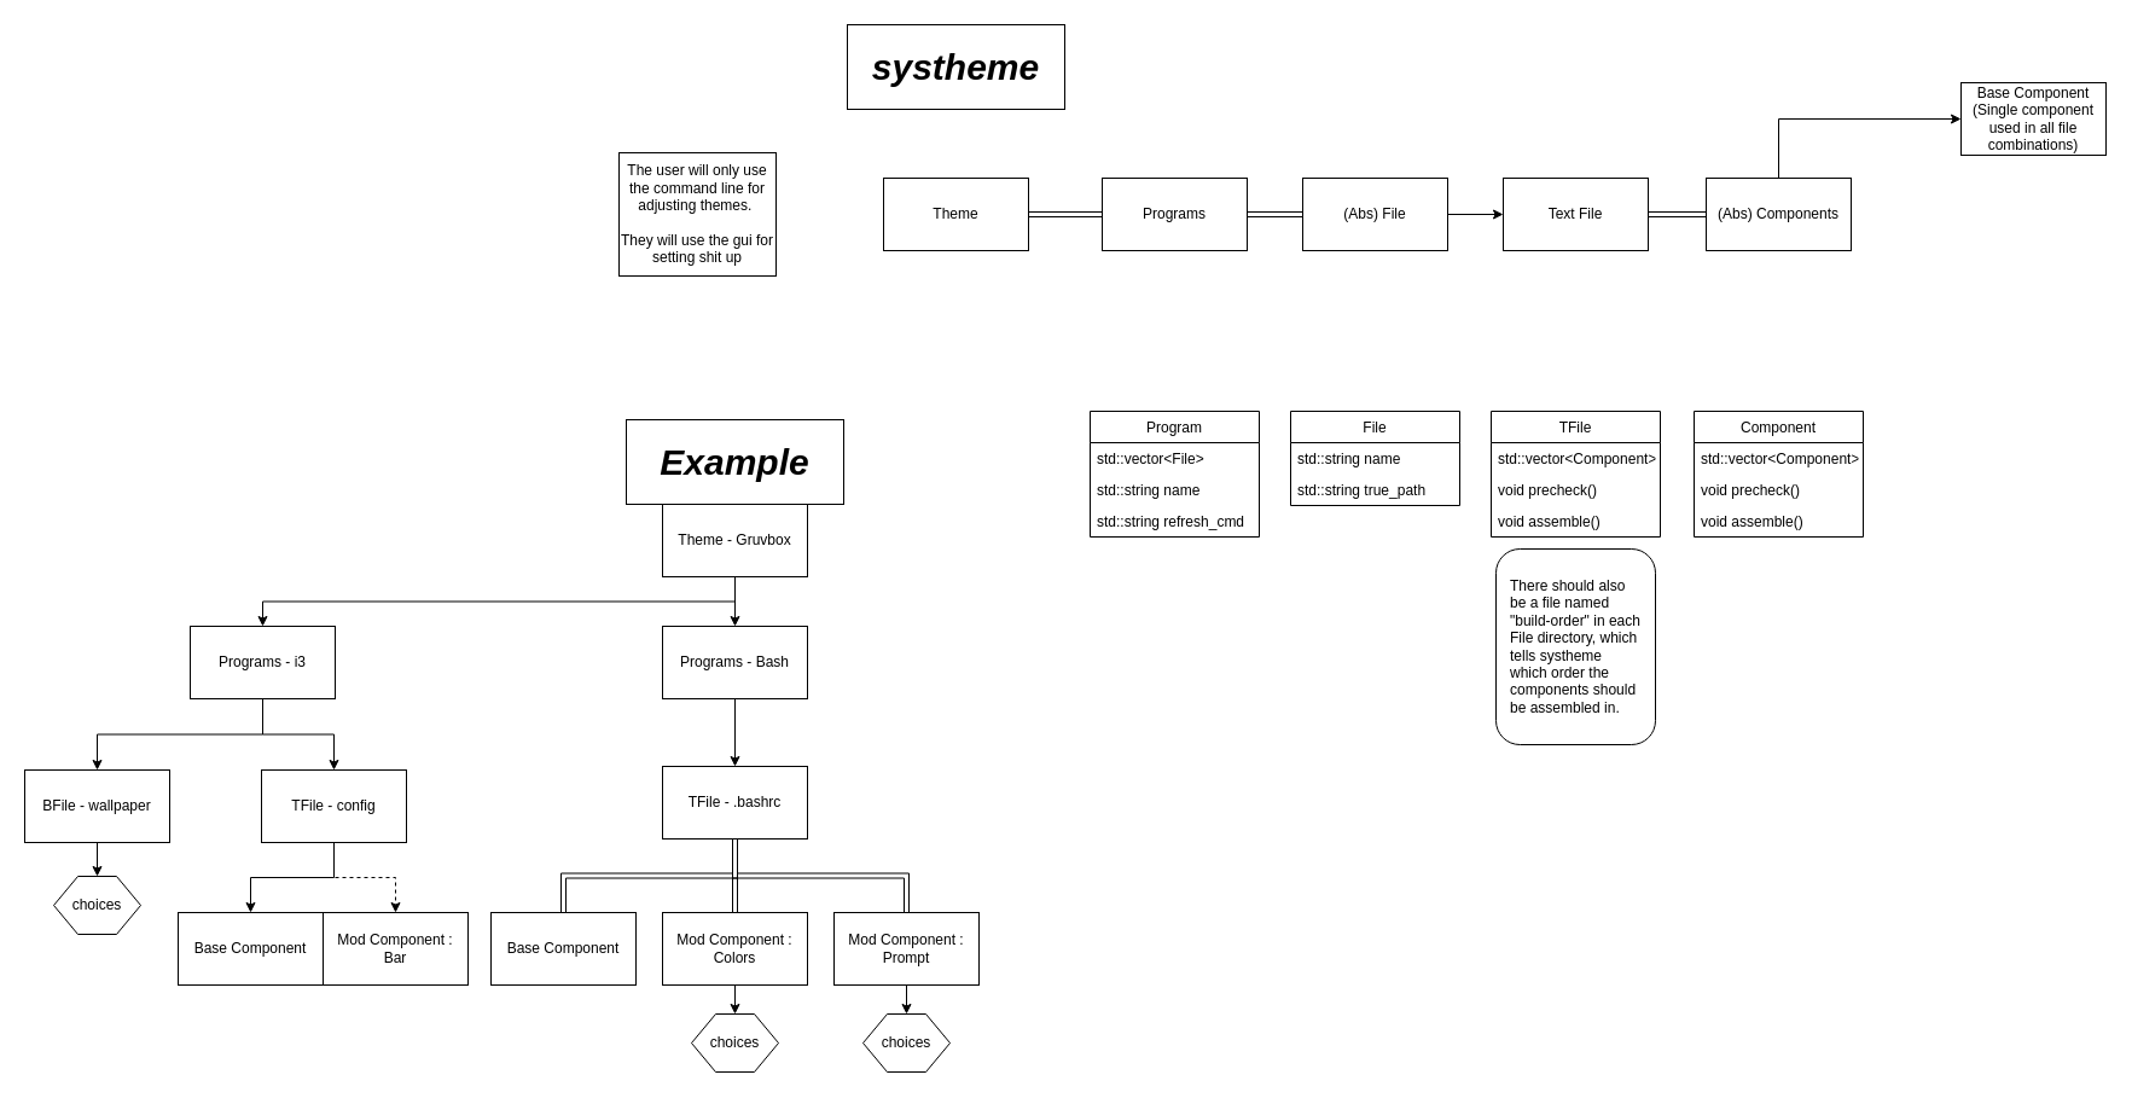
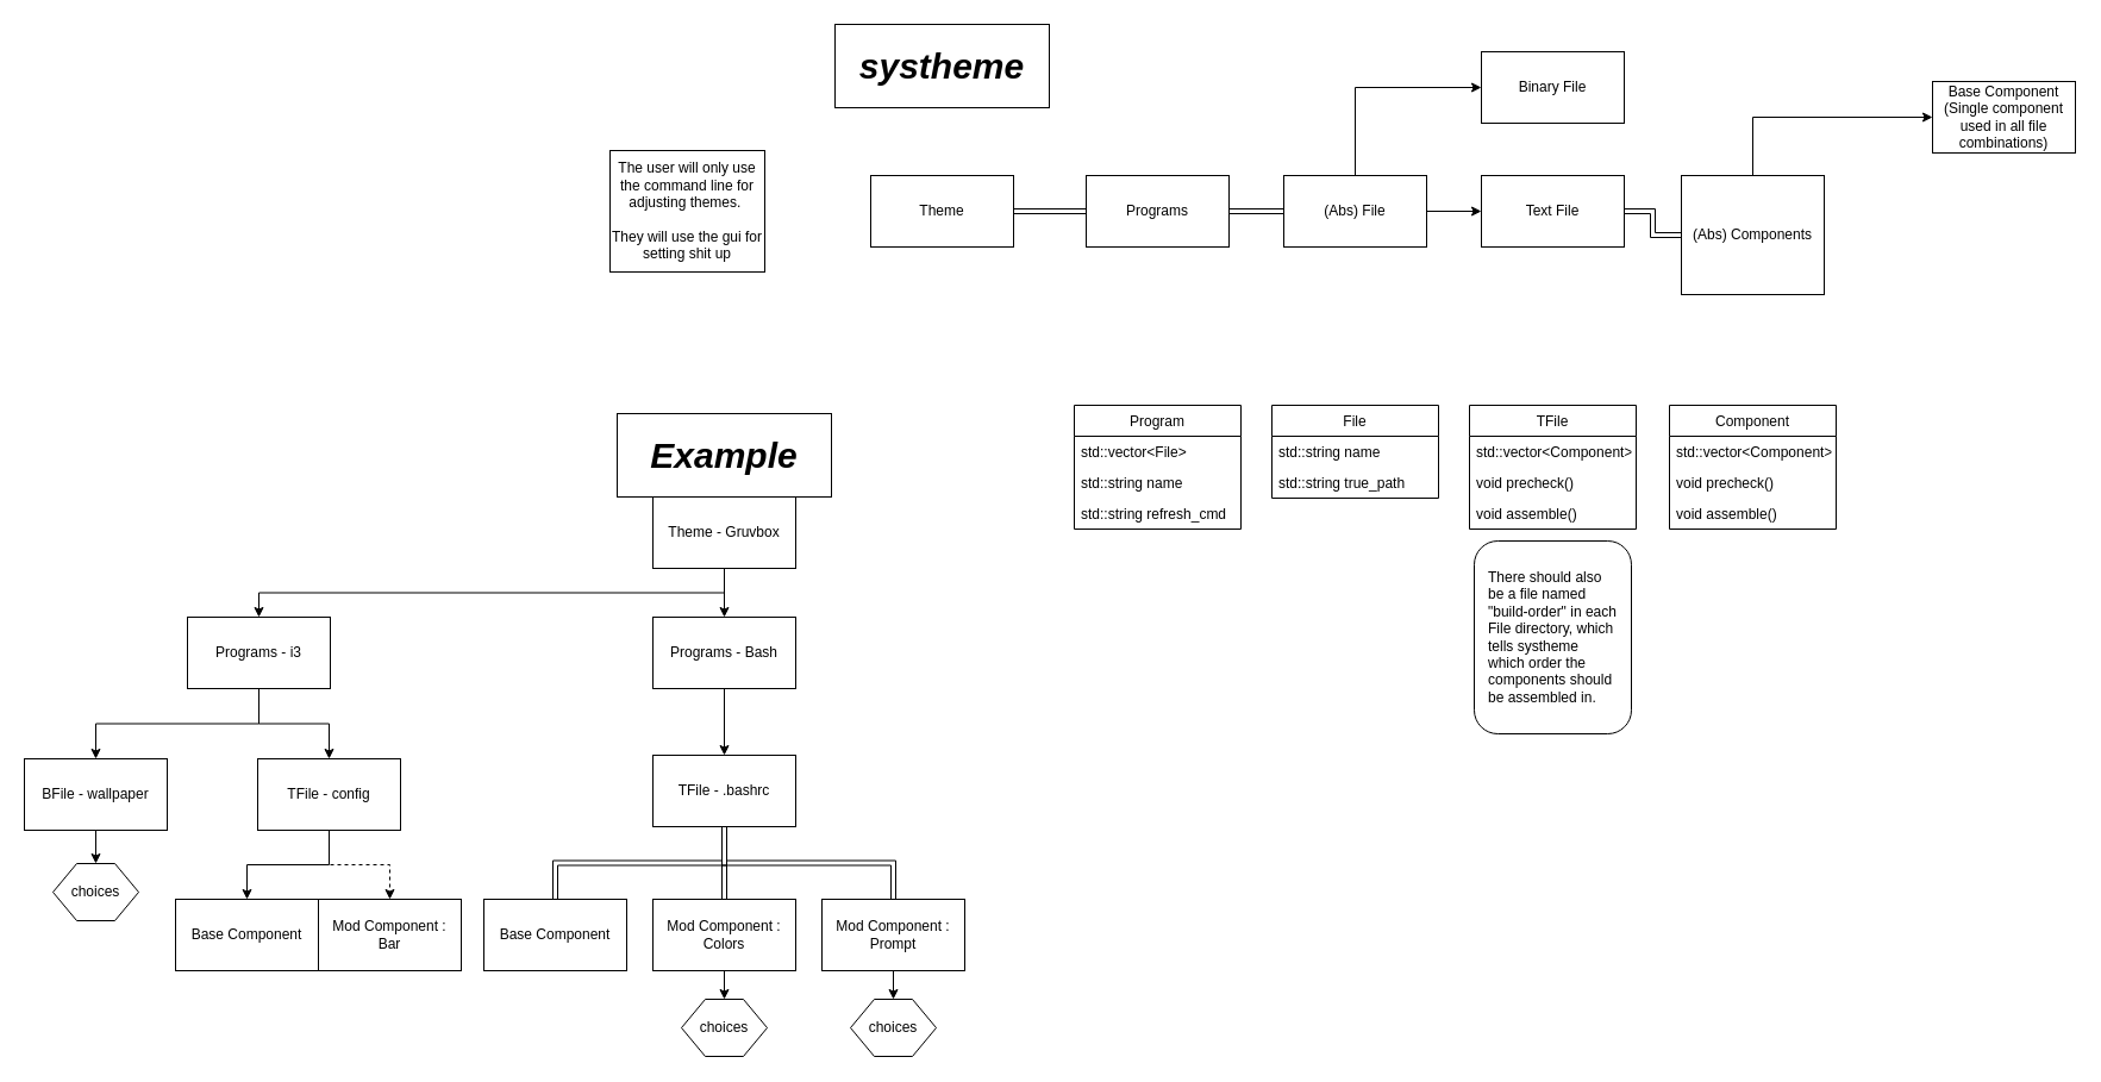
  <mxCell id="0" />
  <mxCell id="1" parent="0" />
  <mxCell id="2" value="systheme" style="rounded=0;whiteSpace=wrap;html=1;fontSize=30;fontStyle=3" parent="1" vertex="1"><mxGeometry x="701" y="20" width="180" height="70" as="geometry" /></mxCell>
  <mxCell id="3" style="edgeStyle=orthogonalEdgeStyle;rounded=0;orthogonalLoop=1;jettySize=auto;html=1;exitX=1;exitY=0.5;exitDx=0;exitDy=0;fontSize=12;shape=link;" parent="1" source="4" target="6" edge="1"><mxGeometry relative="1" as="geometry" /></mxCell>
  <mxCell id="4" value="Theme" style="rounded=0;whiteSpace=wrap;html=1;fontSize=12;" parent="1" vertex="1"><mxGeometry x="731" y="147" width="120" height="60" as="geometry" /></mxCell>
  <mxCell id="5" style="edgeStyle=orthogonalEdgeStyle;rounded=0;orthogonalLoop=1;jettySize=auto;html=1;exitX=1;exitY=0.5;exitDx=0;exitDy=0;entryX=0;entryY=0.5;entryDx=0;entryDy=0;shape=link;" edge="1" parent="1" source="6" target="38"><mxGeometry relative="1" as="geometry" /></mxCell>
  <mxCell id="6" value="Programs" style="rounded=0;whiteSpace=wrap;html=1;fontSize=12;" parent="1" vertex="1"><mxGeometry x="912" y="147" width="120" height="60" as="geometry" /></mxCell>
  <mxCell id="7" style="edgeStyle=orthogonalEdgeStyle;rounded=0;orthogonalLoop=1;jettySize=auto;html=1;exitX=1;exitY=0.5;exitDx=0;exitDy=0;entryX=0;entryY=0.5;entryDx=0;entryDy=0;fontSize=12;shape=link;" parent="1" source="8" target="11" edge="1"><mxGeometry relative="1" as="geometry" /></mxCell>
  <mxCell id="8" value="Text File" style="rounded=0;whiteSpace=wrap;html=1;fontSize=12;" parent="1" vertex="1"><mxGeometry x="1244" y="147" width="120" height="60" as="geometry" /></mxCell>
  <mxCell id="9" value="The user will only use the command line for adjusting themes.&amp;nbsp;&lt;br&gt;&lt;br&gt;They will use the gui for setting shit up" style="rounded=0;whiteSpace=wrap;html=1;fontSize=12;" parent="1" vertex="1"><mxGeometry x="512" y="126" width="130" height="102" as="geometry" /></mxCell>
  <mxCell id="10" style="edgeStyle=orthogonalEdgeStyle;rounded=0;orthogonalLoop=1;jettySize=auto;html=1;exitX=0.5;exitY=0;exitDx=0;exitDy=0;entryX=0;entryY=0.5;entryDx=0;entryDy=0;fontSize=12;" parent="1" source="11" target="23" edge="1"><mxGeometry relative="1" as="geometry" /></mxCell>
- <mxCell id="11" value="(Abs) Components" style="rounded=0;whiteSpace=wrap;html=1;fontSize=12;" parent="1" vertex="1"><mxGeometry x="1412" y="147" width="120" height="60" as="geometry" /></mxCell>
+ <mxCell id="11" value="(Abs) Components" style="rounded=0;whiteSpace=wrap;html=1;fontSize=12;" parent="1" vertex="1"><mxGeometry x="1412" y="147" width="120" height="100" as="geometry" /></mxCell>
  <mxCell id="12" value="Example" style="rounded=0;whiteSpace=wrap;html=1;fontSize=30;fontStyle=3" parent="1" vertex="1"><mxGeometry x="518" y="347" width="180" height="70" as="geometry" /></mxCell>
  <mxCell id="13" style="edgeStyle=orthogonalEdgeStyle;rounded=0;orthogonalLoop=1;jettySize=auto;html=1;exitX=0.5;exitY=1;exitDx=0;exitDy=0;entryX=0.5;entryY=0;entryDx=0;entryDy=0;fontSize=12;" parent="1" source="15" target="17" edge="1"><mxGeometry relative="1" as="geometry" /></mxCell>
  <mxCell id="14" style="edgeStyle=orthogonalEdgeStyle;rounded=0;orthogonalLoop=1;jettySize=auto;html=1;exitX=0.5;exitY=1;exitDx=0;exitDy=0;entryX=0.5;entryY=0;entryDx=0;entryDy=0;" edge="1" parent="1" source="15" target="42"><mxGeometry relative="1" as="geometry" /></mxCell>
  <mxCell id="15" value="Theme - Gruvbox" style="rounded=0;whiteSpace=wrap;html=1;fontSize=12;" parent="1" vertex="1"><mxGeometry x="548" y="417" width="120" height="60" as="geometry" /></mxCell>
  <mxCell id="16" style="edgeStyle=orthogonalEdgeStyle;rounded=0;orthogonalLoop=1;jettySize=auto;html=1;exitX=0.5;exitY=1;exitDx=0;exitDy=0;entryX=0.5;entryY=0;entryDx=0;entryDy=0;fontSize=12;" parent="1" source="17" target="21" edge="1"><mxGeometry relative="1" as="geometry" /></mxCell>
  <mxCell id="17" value="Programs - Bash" style="rounded=0;whiteSpace=wrap;html=1;fontSize=12;" parent="1" vertex="1"><mxGeometry x="548" y="518" width="120" height="60" as="geometry" /></mxCell>
  <mxCell id="18" style="edgeStyle=orthogonalEdgeStyle;shape=link;rounded=0;orthogonalLoop=1;jettySize=auto;html=1;exitX=0.5;exitY=1;exitDx=0;exitDy=0;entryX=0.5;entryY=0;entryDx=0;entryDy=0;fontSize=12;" parent="1" source="21" target="22" edge="1"><mxGeometry relative="1" as="geometry" /></mxCell>
  <mxCell id="19" style="edgeStyle=orthogonalEdgeStyle;shape=link;rounded=0;orthogonalLoop=1;jettySize=auto;html=1;exitX=0.5;exitY=1;exitDx=0;exitDy=0;entryX=0.5;entryY=0;entryDx=0;entryDy=0;fontSize=12;" parent="1" source="21" target="25" edge="1"><mxGeometry relative="1" as="geometry" /></mxCell>
  <mxCell id="20" style="edgeStyle=orthogonalEdgeStyle;shape=link;rounded=0;orthogonalLoop=1;jettySize=auto;html=1;exitX=0.5;exitY=1;exitDx=0;exitDy=0;entryX=0.5;entryY=0;entryDx=0;entryDy=0;fontSize=12;" parent="1" source="21" target="27" edge="1"><mxGeometry relative="1" as="geometry" /></mxCell>
  <mxCell id="21" value="TFile - .bashrc" style="rounded=0;whiteSpace=wrap;html=1;fontSize=12;" parent="1" vertex="1"><mxGeometry x="548" y="634" width="120" height="60" as="geometry" /></mxCell>
  <mxCell id="22" value="Base Component" style="rounded=0;whiteSpace=wrap;html=1;fontSize=12;" parent="1" vertex="1"><mxGeometry x="406" y="755" width="120" height="60" as="geometry" /></mxCell>
  <mxCell id="23" value="Base Component&lt;br&gt;(Single component used in all file combinations)" style="rounded=0;whiteSpace=wrap;html=1;fontSize=12;" parent="1" vertex="1"><mxGeometry x="1623" y="68" width="120" height="60" as="geometry" /></mxCell>
  <mxCell id="24" style="edgeStyle=orthogonalEdgeStyle;rounded=0;orthogonalLoop=1;jettySize=auto;html=1;exitX=0.5;exitY=1;exitDx=0;exitDy=0;entryX=0.5;entryY=0;entryDx=0;entryDy=0;" edge="1" parent="1" source="25" target="51"><mxGeometry relative="1" as="geometry" /></mxCell>
  <mxCell id="25" value="Mod Component :&lt;br&gt;Colors" style="rounded=0;whiteSpace=wrap;html=1;fontSize=12;" parent="1" vertex="1"><mxGeometry x="548" y="755" width="120" height="60" as="geometry" /></mxCell>
  <mxCell id="26" style="edgeStyle=orthogonalEdgeStyle;rounded=0;orthogonalLoop=1;jettySize=auto;html=1;exitX=0.5;exitY=1;exitDx=0;exitDy=0;entryX=0.5;entryY=0;entryDx=0;entryDy=0;" edge="1" parent="1" source="27" target="52"><mxGeometry relative="1" as="geometry" /></mxCell>
  <mxCell id="27" value="Mod Component :&lt;br&gt;Prompt" style="rounded=0;whiteSpace=wrap;html=1;fontSize=12;" parent="1" vertex="1"><mxGeometry x="690" y="755" width="120" height="60" as="geometry" /></mxCell>
  <mxCell id="28" value="Program" style="swimlane;fontStyle=0;childLayout=stackLayout;horizontal=1;startSize=26;fillColor=none;horizontalStack=0;resizeParent=1;resizeParentMax=0;resizeLast=0;collapsible=1;marginBottom=0;fontSize=12;" parent="1" vertex="1"><mxGeometry x="902" y="340" width="140" height="104" as="geometry" /></mxCell>
  <mxCell id="29" value="std::vector&lt;File&gt;" style="text;strokeColor=none;fillColor=none;align=left;verticalAlign=top;spacingLeft=4;spacingRight=4;overflow=hidden;rotatable=0;points=[[0,0.5],[1,0.5]];portConstraint=eastwest;" parent="28" vertex="1"><mxGeometry y="26" width="140" height="26" as="geometry" /></mxCell>
  <mxCell id="30" value="std::string name" style="text;strokeColor=none;fillColor=none;align=left;verticalAlign=top;spacingLeft=4;spacingRight=4;overflow=hidden;rotatable=0;points=[[0,0.5],[1,0.5]];portConstraint=eastwest;" parent="28" vertex="1"><mxGeometry y="52" width="140" height="26" as="geometry" /></mxCell>
  <mxCell id="31" value="std::string refresh_cmd" style="text;strokeColor=none;fillColor=none;align=left;verticalAlign=top;spacingLeft=4;spacingRight=4;overflow=hidden;rotatable=0;points=[[0,0.5],[1,0.5]];portConstraint=eastwest;" vertex="1" parent="28"><mxGeometry y="78" width="140" height="26" as="geometry" /></mxCell>
  <mxCell id="32" value="TFile" style="swimlane;fontStyle=0;childLayout=stackLayout;horizontal=1;startSize=26;fillColor=none;horizontalStack=0;resizeParent=1;resizeParentMax=0;resizeLast=0;collapsible=1;marginBottom=0;fontSize=12;" parent="1" vertex="1"><mxGeometry x="1234" y="340" width="140" height="104" as="geometry" /></mxCell>
  <mxCell id="33" value="std::vector&lt;Component&gt;" style="text;strokeColor=none;fillColor=none;align=left;verticalAlign=top;spacingLeft=4;spacingRight=4;overflow=hidden;rotatable=0;points=[[0,0.5],[1,0.5]];portConstraint=eastwest;" parent="32" vertex="1"><mxGeometry y="26" width="140" height="26" as="geometry" /></mxCell>
  <mxCell id="34" value="void precheck()" style="text;strokeColor=none;fillColor=none;align=left;verticalAlign=top;spacingLeft=4;spacingRight=4;overflow=hidden;rotatable=0;points=[[0,0.5],[1,0.5]];portConstraint=eastwest;" vertex="1" parent="32"><mxGeometry y="52" width="140" height="26" as="geometry" /></mxCell>
  <mxCell id="35" value="void assemble()" style="text;strokeColor=none;fillColor=none;align=left;verticalAlign=top;spacingLeft=4;spacingRight=4;overflow=hidden;rotatable=0;points=[[0,0.5],[1,0.5]];portConstraint=eastwest;" vertex="1" parent="32"><mxGeometry y="78" width="140" height="26" as="geometry" /></mxCell>
  <mxCell id="36" style="edgeStyle=orthogonalEdgeStyle;rounded=0;orthogonalLoop=1;jettySize=auto;html=1;exitX=1;exitY=0.5;exitDx=0;exitDy=0;entryX=0;entryY=0.5;entryDx=0;entryDy=0;" edge="1" parent="1" source="38" target="8"><mxGeometry relative="1" as="geometry" /></mxCell>
+ <mxCell id="37" style="edgeStyle=orthogonalEdgeStyle;rounded=0;orthogonalLoop=1;jettySize=auto;html=1;exitX=0.5;exitY=0;exitDx=0;exitDy=0;entryX=0;entryY=0.5;entryDx=0;entryDy=0;" edge="1" parent="1" source="38" target="39"><mxGeometry relative="1" as="geometry" /></mxCell>
  <mxCell id="38" value="(Abs) File" style="rounded=0;whiteSpace=wrap;html=1;fontSize=12;" vertex="1" parent="1"><mxGeometry x="1078" y="147" width="120" height="60" as="geometry" /></mxCell>
+ <mxCell id="39" value="Binary File" style="rounded=0;whiteSpace=wrap;html=1;fontSize=12;" vertex="1" parent="1"><mxGeometry x="1244" y="43" width="120" height="60" as="geometry" /></mxCell>
  <mxCell id="40" style="edgeStyle=orthogonalEdgeStyle;rounded=0;orthogonalLoop=1;jettySize=auto;html=1;exitX=0.5;exitY=1;exitDx=0;exitDy=0;" edge="1" parent="1" source="42" target="45"><mxGeometry relative="1" as="geometry" /></mxCell>
  <mxCell id="41" style="edgeStyle=orthogonalEdgeStyle;rounded=0;orthogonalLoop=1;jettySize=auto;html=1;exitX=0.5;exitY=1;exitDx=0;exitDy=0;entryX=0.5;entryY=0;entryDx=0;entryDy=0;" edge="1" parent="1" source="42" target="47"><mxGeometry relative="1" as="geometry" /></mxCell>
  <mxCell id="42" value="Programs - i3" style="rounded=0;whiteSpace=wrap;html=1;fontSize=12;" vertex="1" parent="1"><mxGeometry x="157" y="518" width="120" height="60" as="geometry" /></mxCell>
  <mxCell id="43" style="edgeStyle=orthogonalEdgeStyle;rounded=0;orthogonalLoop=1;jettySize=auto;html=1;exitX=0.5;exitY=1;exitDx=0;exitDy=0;entryX=0.5;entryY=0;entryDx=0;entryDy=0;" edge="1" parent="1" source="45" target="49"><mxGeometry relative="1" as="geometry" /></mxCell>
  <mxCell id="44" style="edgeStyle=orthogonalEdgeStyle;rounded=0;orthogonalLoop=1;jettySize=auto;html=1;exitX=0.5;exitY=1;exitDx=0;exitDy=0;dashed=1;" edge="1" parent="1" source="45" target="53"><mxGeometry relative="1" as="geometry" /></mxCell>
  <mxCell id="45" value="TFile - config" style="rounded=0;whiteSpace=wrap;html=1;fontSize=12;" vertex="1" parent="1"><mxGeometry x="216" y="637" width="120" height="60" as="geometry" /></mxCell>
  <mxCell id="46" style="edgeStyle=orthogonalEdgeStyle;rounded=0;orthogonalLoop=1;jettySize=auto;html=1;exitX=0.5;exitY=1;exitDx=0;exitDy=0;entryX=0.5;entryY=0;entryDx=0;entryDy=0;" edge="1" parent="1" source="47" target="50"><mxGeometry relative="1" as="geometry" /></mxCell>
  <mxCell id="47" value="BFile - wallpaper" style="rounded=0;whiteSpace=wrap;html=1;fontSize=12;" vertex="1" parent="1"><mxGeometry x="20" y="637" width="120" height="60" as="geometry" /></mxCell>
  <mxCell id="48" value="There should also be a file named &quot;build-order&quot; in each File directory, which tells systheme which order the components should be assembled in." style="rounded=1;whiteSpace=wrap;html=1;align=left;spacingRight=10;spacingLeft=10;" vertex="1" parent="1"><mxGeometry x="1238" y="454" width="132" height="162" as="geometry" /></mxCell>
  <mxCell id="49" value="Base Component" style="rounded=0;whiteSpace=wrap;html=1;fontSize=12;" vertex="1" parent="1"><mxGeometry x="147" y="755" width="120" height="60" as="geometry" /></mxCell>
  <mxCell id="50" value="choices" style="shape=hexagon;perimeter=hexagonPerimeter2;whiteSpace=wrap;html=1;fixedSize=1;align=center;" vertex="1" parent="1"><mxGeometry x="44" y="725" width="72" height="48" as="geometry" /></mxCell>
  <mxCell id="51" value="choices" style="shape=hexagon;perimeter=hexagonPerimeter2;whiteSpace=wrap;html=1;fixedSize=1;align=center;" vertex="1" parent="1"><mxGeometry x="572" y="839" width="72" height="48" as="geometry" /></mxCell>
  <mxCell id="52" value="choices" style="shape=hexagon;perimeter=hexagonPerimeter2;whiteSpace=wrap;html=1;fixedSize=1;align=center;" vertex="1" parent="1"><mxGeometry x="714" y="839" width="72" height="48" as="geometry" /></mxCell>
  <mxCell id="53" value="Mod Component :&lt;br&gt;Bar" style="rounded=0;whiteSpace=wrap;html=1;fontSize=12;" vertex="1" parent="1"><mxGeometry x="267" y="755" width="120" height="60" as="geometry" /></mxCell>
  <mxCell id="54" value="File" style="swimlane;fontStyle=0;childLayout=stackLayout;horizontal=1;startSize=26;fillColor=none;horizontalStack=0;resizeParent=1;resizeParentMax=0;resizeLast=0;collapsible=1;marginBottom=0;fontSize=12;" vertex="1" parent="1"><mxGeometry x="1068" y="340" width="140" height="78" as="geometry" /></mxCell>
  <mxCell id="55" value="std::string name" style="text;strokeColor=none;fillColor=none;align=left;verticalAlign=top;spacingLeft=4;spacingRight=4;overflow=hidden;rotatable=0;points=[[0,0.5],[1,0.5]];portConstraint=eastwest;" vertex="1" parent="54"><mxGeometry y="26" width="140" height="26" as="geometry" /></mxCell>
  <mxCell id="56" value="std::string true_path" style="text;strokeColor=none;fillColor=none;align=left;verticalAlign=top;spacingLeft=4;spacingRight=4;overflow=hidden;rotatable=0;points=[[0,0.5],[1,0.5]];portConstraint=eastwest;" vertex="1" parent="54"><mxGeometry y="52" width="140" height="26" as="geometry" /></mxCell>
  <mxCell id="57" value="Component" style="swimlane;fontStyle=0;childLayout=stackLayout;horizontal=1;startSize=26;fillColor=none;horizontalStack=0;resizeParent=1;resizeParentMax=0;resizeLast=0;collapsible=1;marginBottom=0;fontSize=12;" vertex="1" parent="1"><mxGeometry x="1402" y="340" width="140" height="104" as="geometry" /></mxCell>
  <mxCell id="58" value="std::vector&lt;Component&gt;" style="text;strokeColor=none;fillColor=none;align=left;verticalAlign=top;spacingLeft=4;spacingRight=4;overflow=hidden;rotatable=0;points=[[0,0.5],[1,0.5]];portConstraint=eastwest;" vertex="1" parent="57"><mxGeometry y="26" width="140" height="26" as="geometry" /></mxCell>
  <mxCell id="59" value="void precheck()" style="text;strokeColor=none;fillColor=none;align=left;verticalAlign=top;spacingLeft=4;spacingRight=4;overflow=hidden;rotatable=0;points=[[0,0.5],[1,0.5]];portConstraint=eastwest;" vertex="1" parent="57"><mxGeometry y="52" width="140" height="26" as="geometry" /></mxCell>
  <mxCell id="60" value="void assemble()" style="text;strokeColor=none;fillColor=none;align=left;verticalAlign=top;spacingLeft=4;spacingRight=4;overflow=hidden;rotatable=0;points=[[0,0.5],[1,0.5]];portConstraint=eastwest;" vertex="1" parent="57"><mxGeometry y="78" width="140" height="26" as="geometry" /></mxCell>
